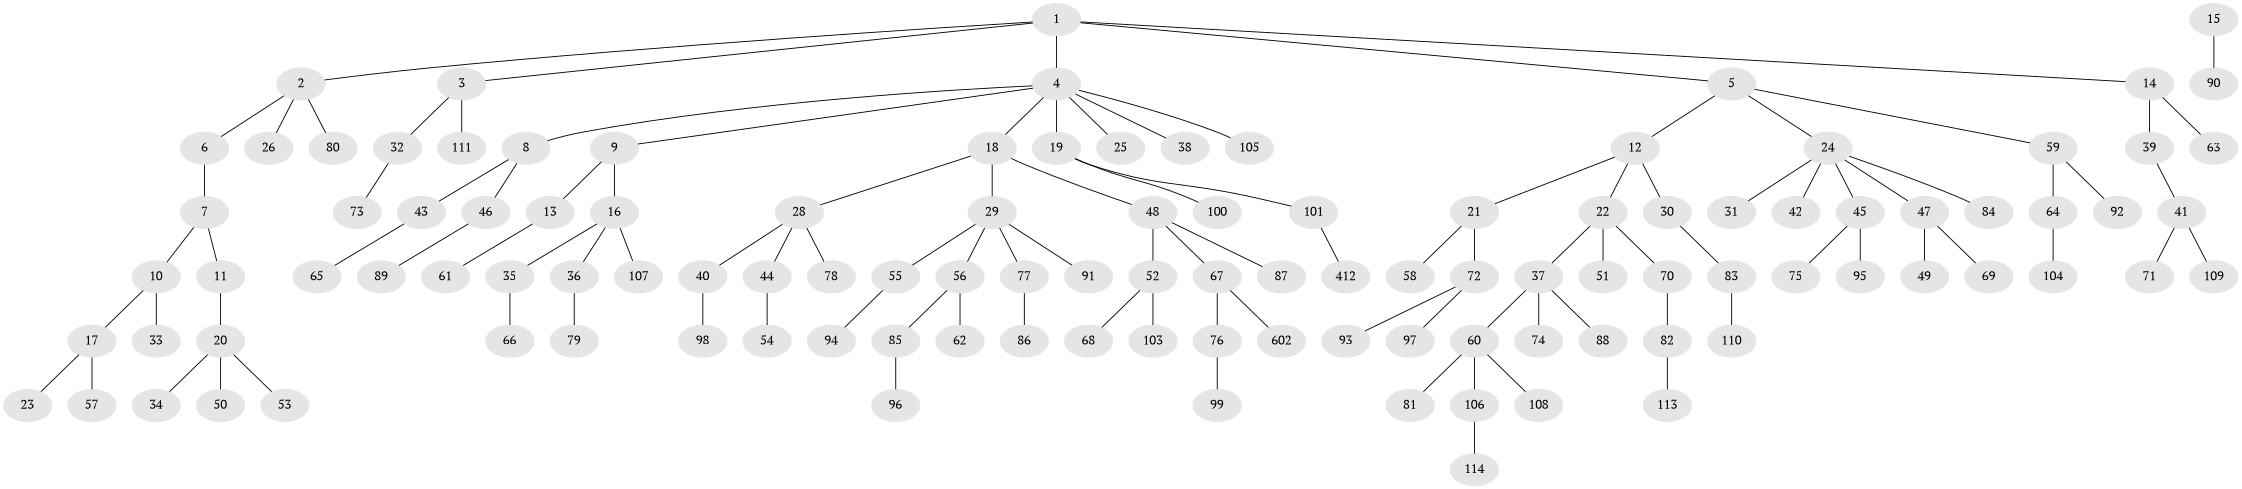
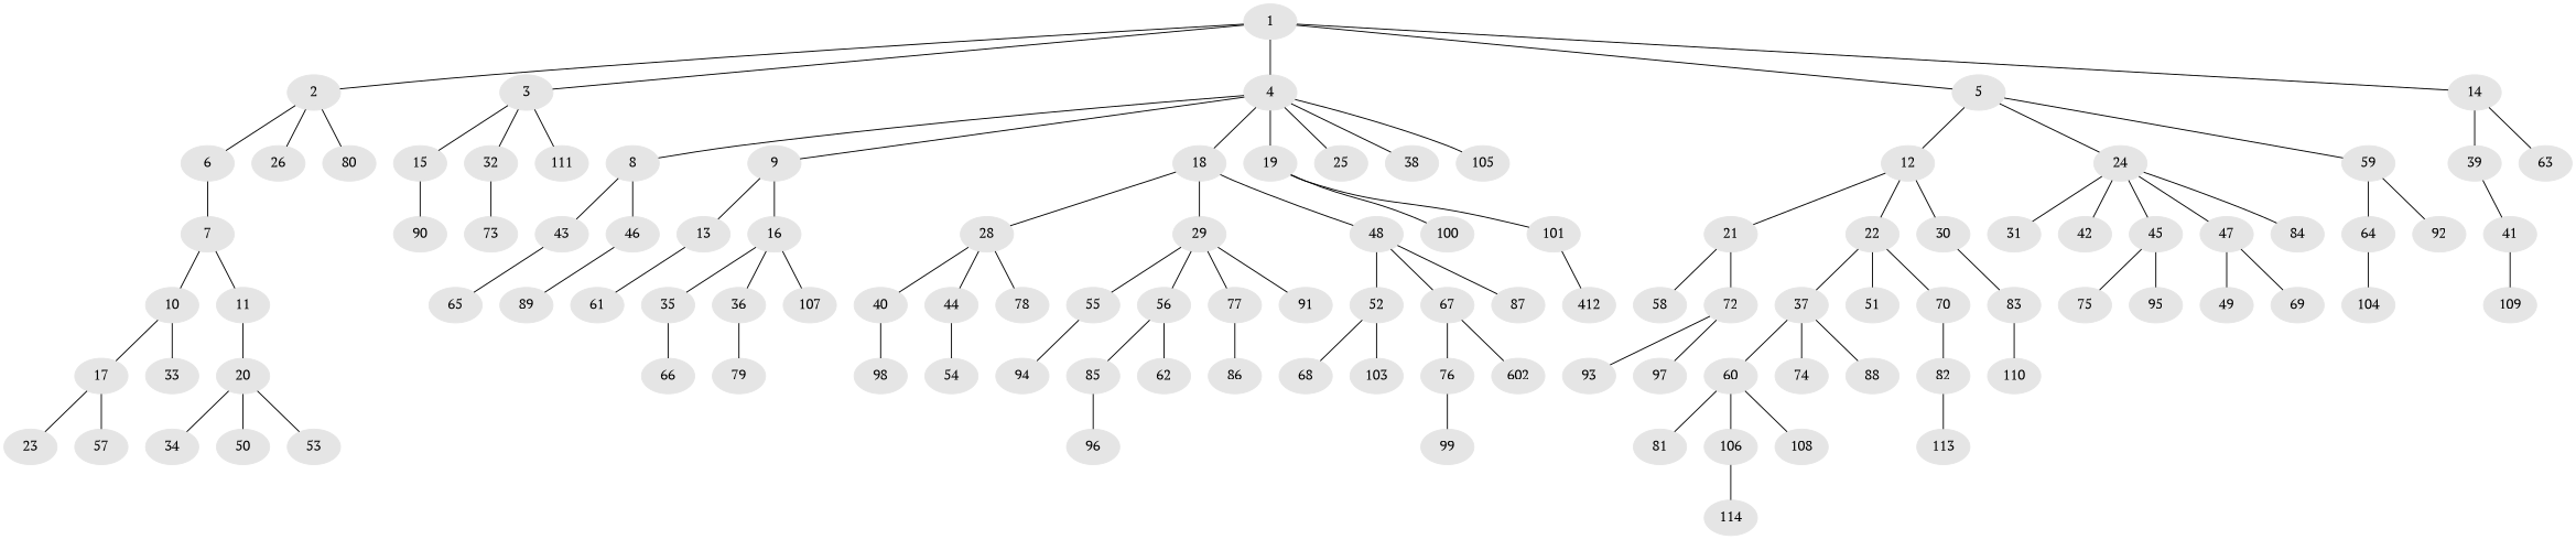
  graph {
    fontname="PT Serif"
    node [color=gray90 fontname="PT Serif" style=filled]
    edge [fontname="PT Serif"]
    1
    2
    3
    4
    5
    14
    6
    26
    80
    15
    32
    111
    8
    9
    18
    19
    25
    38
    105
    12
    24
    59
    39
    63
    7
    90
    73
    43
    46
    13
    16
    28
    29
    48
    100
    101
    21
    22
    30
    31
    42
    45
    47
    84
    64
    92
    10
    11
    17
    33
    20
    65
    89
    61
    35
    36
    107
    23
    57
    34
    50
    53
    58
    72
    37
    51
    70
    83
    41
    66
    79
    40
    44
    78
    55
    56
    77
    91
    52
    67
    87
    n82 [label=412]
    93
    97
    60
    74
    88
    82
    75
    95
    49
    69
    98
    54
    94
    85
    62
    86
    96
    110
    81
    106
    108
-   71
    109
    68
    103
    76
    n109 [label=602]
    104
    114
    99
    113
    1 -- 2
    1 -- 3
    1 -- 4
    1 -- 5
    1 -- 14
    2 -- 6
    2 -- 26
    2 -- 80
+   3 -- 15
    3 -- 32
    3 -- 111
    4 -- 8
    4 -- 9
    4 -- 18
    4 -- 19
    4 -- 25
    4 -- 38
    4 -- 105
    5 -- 12
    5 -- 24
    5 -- 59
    14 -- 39
    14 -- 63
    6 -- 7
    15 -- 90
    32 -- 73
    8 -- 43
    8 -- 46
    9 -- 13
    9 -- 16
    18 -- 28
    18 -- 29
    18 -- 48
    19 -- 100
    19 -- 101
    12 -- 21
    12 -- 22
    12 -- 30
    24 -- 31
    24 -- 42
    24 -- 45
    24 -- 47
    24 -- 84
    59 -- 64
    59 -- 92
    39 -- 41
    7 -- 10
    7 -- 11
    43 -- 65
    46 -- 89
    13 -- 61
    16 -- 35
    16 -- 36
    16 -- 107
    28 -- 40
    28 -- 44
    28 -- 78
    29 -- 55
    29 -- 56
    29 -- 77
    29 -- 91
    48 -- 52
    48 -- 67
    48 -- 87
    101 -- n82
    21 -- 58
    21 -- 72
    22 -- 37
    22 -- 51
    22 -- 70
    30 -- 83
    45 -- 75
    45 -- 95
    47 -- 49
    47 -- 69
    64 -- 104
    10 -- 17
    10 -- 33
    11 -- 20
    17 -- 23
    17 -- 57
    20 -- 34
    20 -- 50
    20 -- 53
    35 -- 66
    36 -- 79
    72 -- 93
    72 -- 97
    37 -- 60
    37 -- 74
    37 -- 88
    70 -- 82
    83 -- 110
-   41 -- 71
    41 -- 109
    40 -- 98
    44 -- 54
    55 -- 94
    56 -- 85
    56 -- 62
    77 -- 86
    52 -- 68
    52 -- 103
    67 -- 76
    67 -- n109
    60 -- 81
    60 -- 106
    60 -- 108
    82 -- 113
    85 -- 96
    106 -- 114
    76 -- 99
  }
